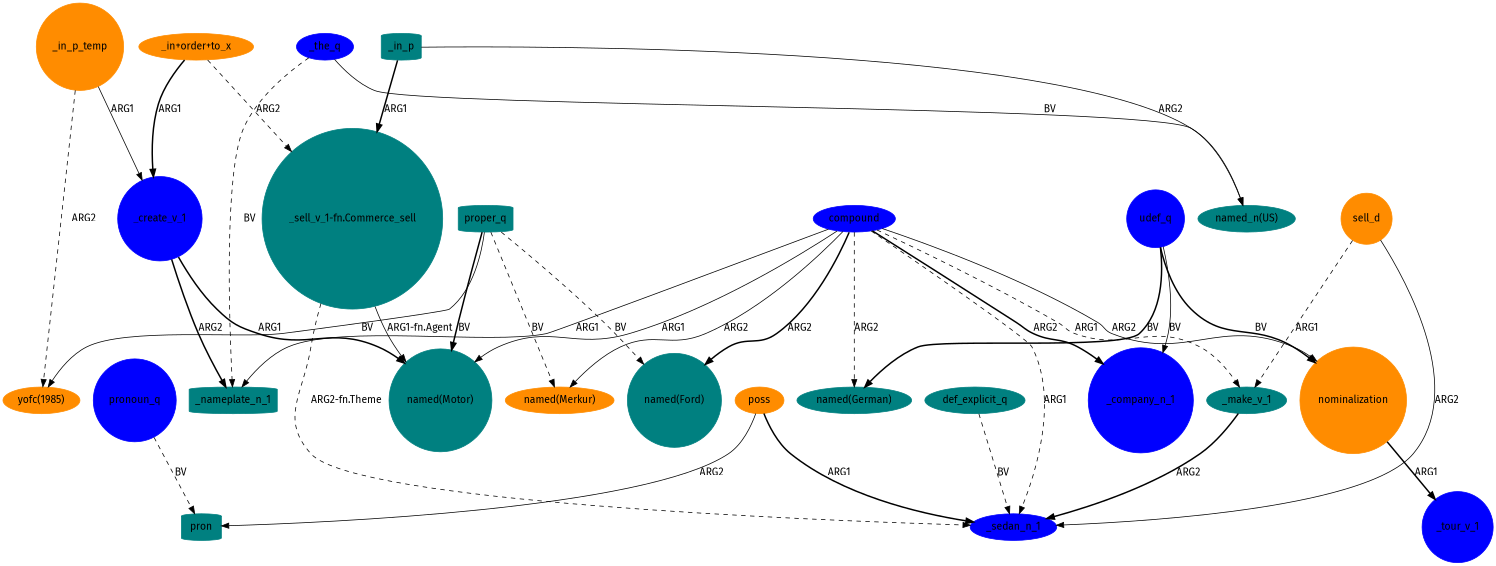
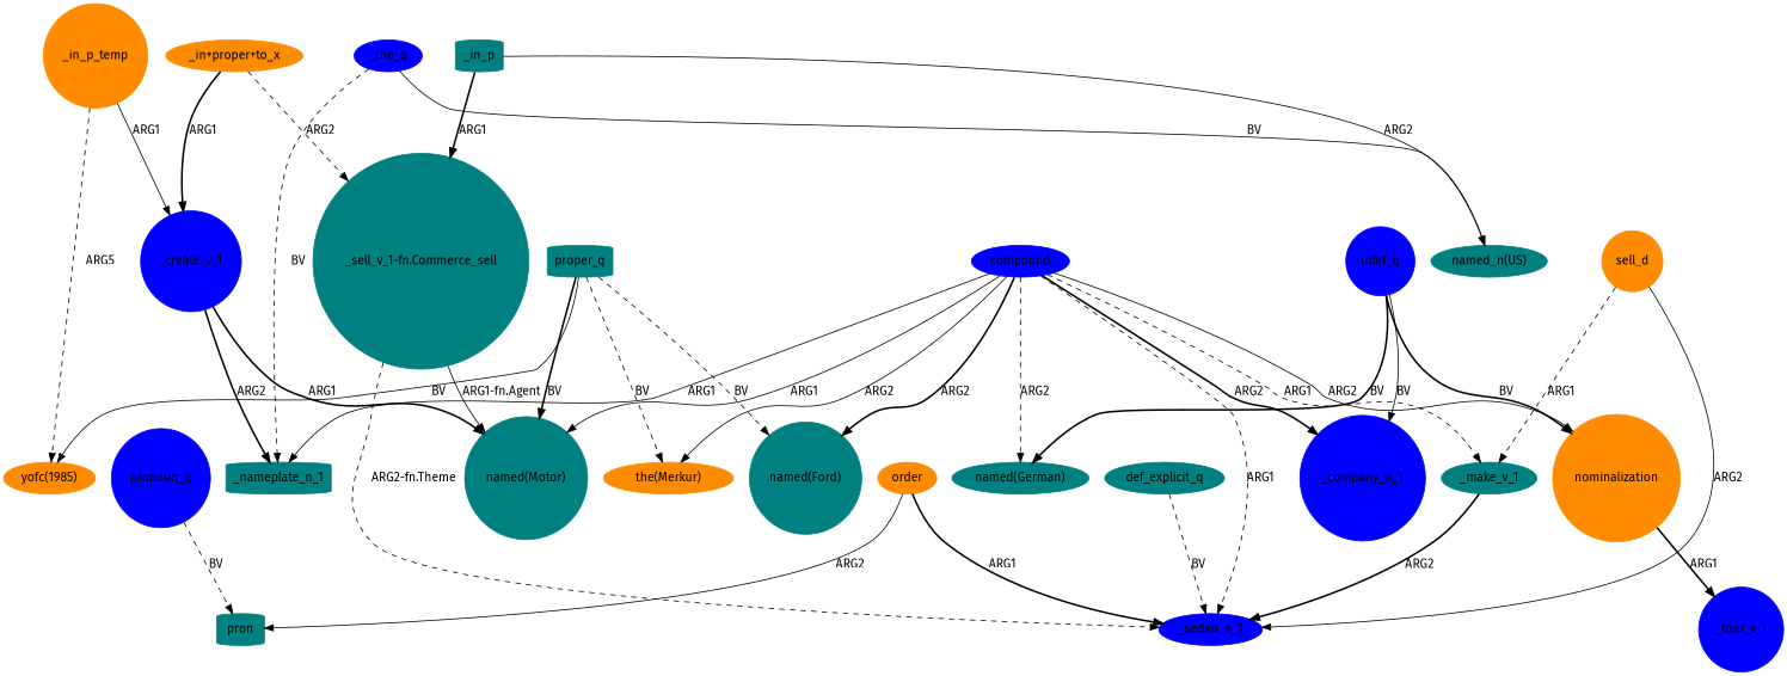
  digraph {
    fontname="Fira Sans"
    node [color=teal fontname="Fira Sans" shape=circle style=filled]
    edge [fontname="Fira Sans" style=solid]
    _in_p_temp [color=darkorange]
    _create_v_1 [color=blue]
    "yofc(1985)" [color=darkorange shape=ellipse]
    _nameplate_n_1 [shape=cylinder]
    "named(Motor)"
    compound [color=blue shape=ellipse]
    "named(German)" [shape=ellipse]
-   "named(Merkur)" [color=darkorange shape=ellipse]
+   "named(Merkur)" [color=darkorange shape=ellipse label="the(Merkur)"]
    _make_v_1 [shape=ellipse]
    _sedan_n_1 [color=blue shape=ellipse]
    _company_n_1 [color=blue]
    nominalization [color=darkorange]
    "named(Ford)"
    _tour_v_1 [color=blue]
-   poss [color=darkorange shape=ellipse]
+   poss [color=darkorange shape=ellipse label=order]
    pron [shape=cylinder]
    proper_q [shape=cylinder]
    n18 [color=darkorange label=sell_d]
    _in_p [shape=cylinder]
    "named_n(US)" [shape=ellipse]
    "_sell_v_1-fn.Commerce_sell"
    _the_q [color=blue shape=ellipse]
    udef_q [color=blue]
    pronoun_q [color=blue]
-   "_in+order+to_x" [color=darkorange shape=ellipse]
+   "_in+order+to_x" [color=darkorange shape=ellipse label="_in+proper+to_x"]
    def_explicit_q [shape=ellipse]
    _in_p_temp -> _create_v_1 [label=ARG1]
-   _in_p_temp -> "yofc(1985)" [label=ARG2 style=dashed]
+   _in_p_temp -> "yofc(1985)" [label=ARG5 style=dashed]
    _create_v_1 -> _nameplate_n_1 [label=ARG2 style=bold]
    _create_v_1 -> "named(Motor)" [label=ARG1 style=bold]
    compound -> _nameplate_n_1 [label=ARG1]
    compound -> "named(Motor)" [label=ARG1]
    compound -> "named(German)" [label=ARG2 style=dashed]
    compound -> "named(Merkur)" [label=ARG2]
    compound -> _make_v_1 [label=ARG1 style=dashed]
    compound -> _sedan_n_1 [label=ARG1 style=dashed]
    compound -> _company_n_1 [label=ARG2 style=bold]
    compound -> nominalization [label=ARG2]
    compound -> "named(Ford)" [label=ARG2 style=bold]
    _make_v_1 -> _sedan_n_1 [label=ARG2 style=bold]
    nominalization -> _tour_v_1 [label=ARG1 style=bold]
    poss -> _sedan_n_1 [label=ARG1 style=bold]
    poss -> pron [label=ARG2]
    proper_q -> "yofc(1985)" [label=BV]
    proper_q -> "named(Motor)" [label=BV style=bold]
    proper_q -> "named(Merkur)" [label=BV style=dashed]
    proper_q -> "named(Ford)" [label=BV style=dashed]
    n18 -> _make_v_1 [label=ARG1 style=dashed]
    n18 -> _sedan_n_1 [label=ARG2]
    _in_p -> "named_n(US)" [label=ARG2]
    _in_p -> "_sell_v_1-fn.Commerce_sell" [label=ARG1 style=bold]
    "_sell_v_1-fn.Commerce_sell" -> "named(Motor)" [label="ARG1-fn.Agent"]
    "_sell_v_1-fn.Commerce_sell" -> _sedan_n_1 [label="ARG2-fn.Theme" style=dashed]
    _the_q -> _nameplate_n_1 [label=BV style=dashed]
    _the_q -> "named_n(US)" [label=BV]
    udef_q -> "named(German)" [label=BV style=bold]
    udef_q -> _company_n_1 [label=BV]
    udef_q -> nominalization [label=BV style=bold]
    pronoun_q -> pron [label=BV style=dashed]
    "_in+order+to_x" -> _create_v_1 [label=ARG1 style=bold]
    "_in+order+to_x" -> "_sell_v_1-fn.Commerce_sell" [label=ARG2 style=dashed]
    def_explicit_q -> _sedan_n_1 [label=BV style=dashed]
  }
